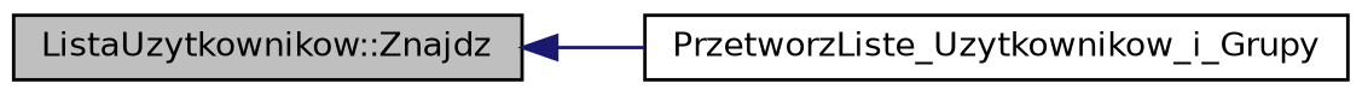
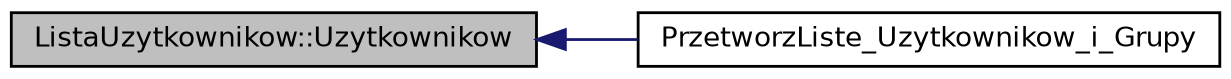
  digraph {
    rankdir=LR
    node [color=black fontname=Helvetica fontsize=10 shape=record style=filled]
-   n1 [fillcolor=grey75 fontcolor=black height=0.2 label="ListaUzytkownikow::Znajdz" width=0.4]
+   n1 [fillcolor=grey75 fontcolor=black height=0.2 label="ListaUzytkownikow::Uzytkownikow" width=0.4]
    n2 [fillcolor=white height=0.2 label=PrzetworzListe_Uzytkownikow_i_Grupy width=0.4]
    n1 -> n2 [color=midnightblue dir=back fontname=Helvetica fontsize=10 labelfontname=Helvetica labelfontsize=10 style=solid]
  }
